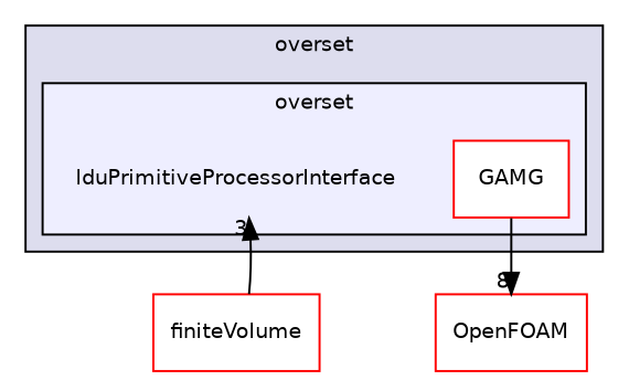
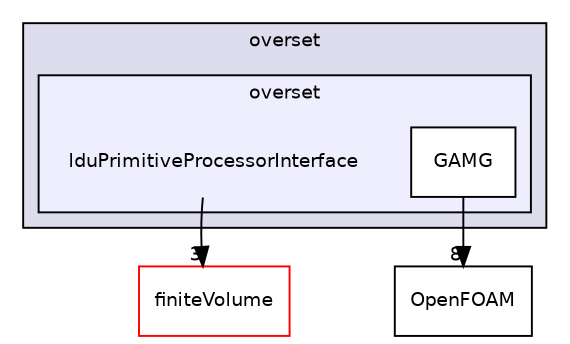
  digraph {
    compound=true
    node [fontname=Helvetica fontsize=10 shape=box color=red]
    edge [labeldistance=1.5 labelfontname=Helvetica labelfontsize=10]
    n1 [label=lduPrimitiveProcessorInterface shape=plaintext color=""]
-   n2 [fillcolor=white label=GAMG style=filled]
+   n2 [color=black fillcolor=white label=GAMG style=filled]
    n3 [label=finiteVolume]
-   n4 [label=OpenFOAM]
+   n4 [color=black label=OpenFOAM]
    subgraph cluster_1 {
      bgcolor="#ddddee"
      fontname=Helvetica
      fontsize=10
      label=overset
      pencolor=black
      subgraph cluster_2 {
        bgcolor="#eeeeff"
        fontname=Helvetica
        fontsize=10
        label=overset
        pencolor=black
        n1
        n2
      }
    }
-   n3 -> n1 [headlabel=3]
+   n1 -> n3 [headlabel=3]
    n2 -> n4 [headlabel=8]
  }
